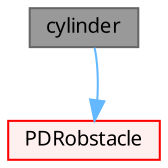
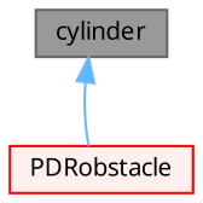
  digraph {
    fontname="Noto Sans"
    node [fontname="Noto Sans" fontsize=10 shape=box style=filled]
    n1 [color=gray40 fillcolor=grey60 fontcolor=black height=0.2 label=cylinder width=0.4]
    n2 [color=red fillcolor="#FFF0F0" height=0.2 label=PDRobstacle width=0.4]
-   n2 -> n1 [color=steelblue1 dir=back fontname="Noto Sans" fontsize=10 labelfontname=Helvetica labelfontsize=10 style=solid]
+   n1 -> n2 [color=steelblue1 dir=back fontname="Noto Sans" fontsize=10 labelfontname=Helvetica labelfontsize=10 style=solid]
  }
